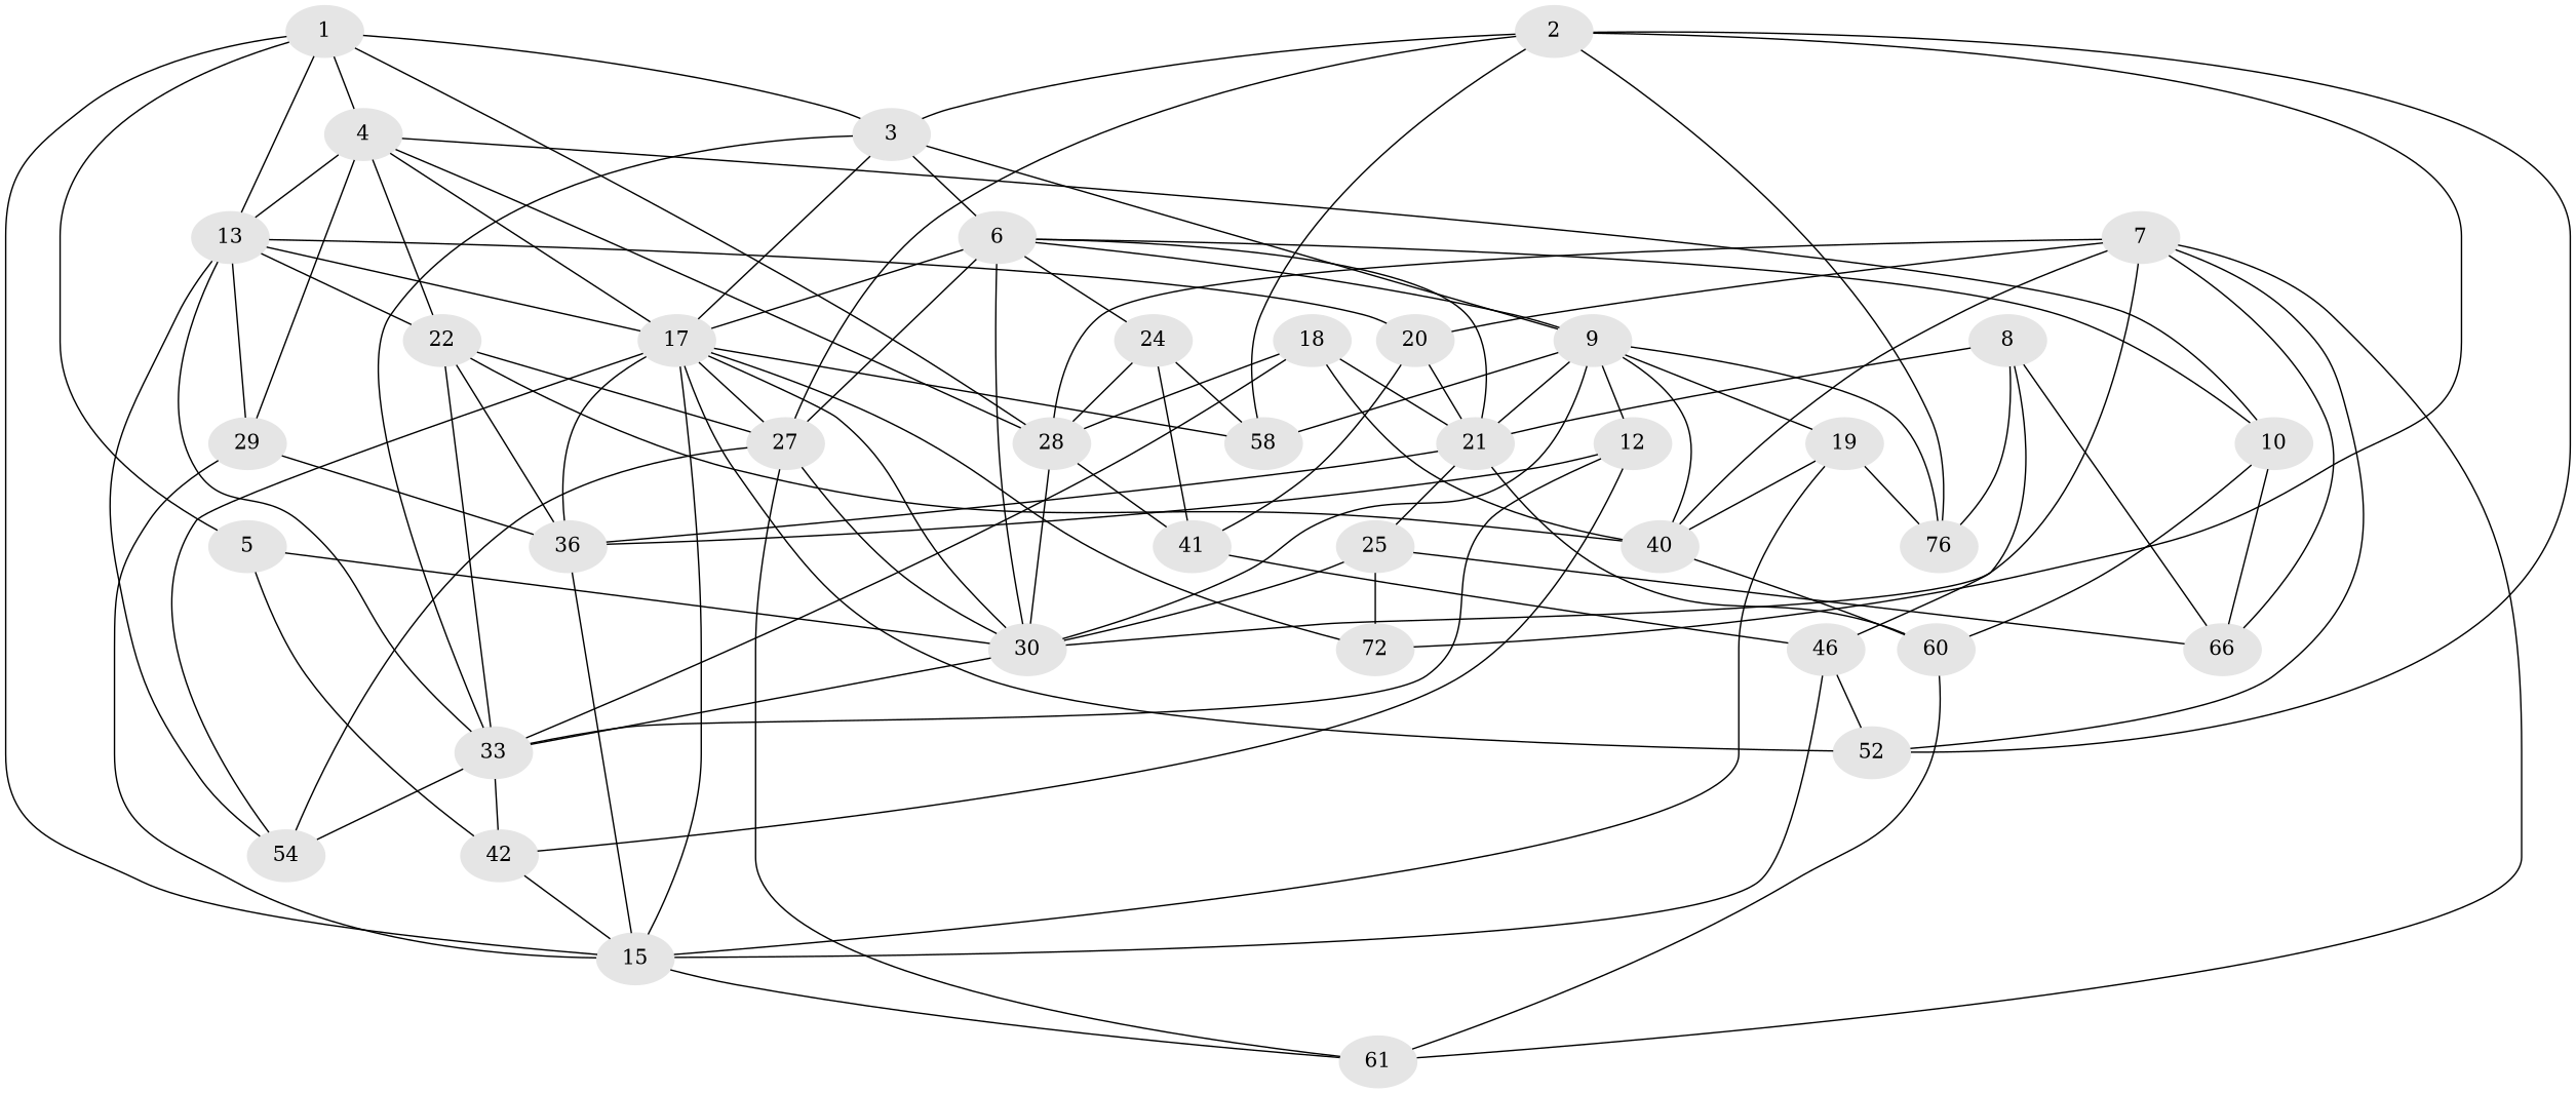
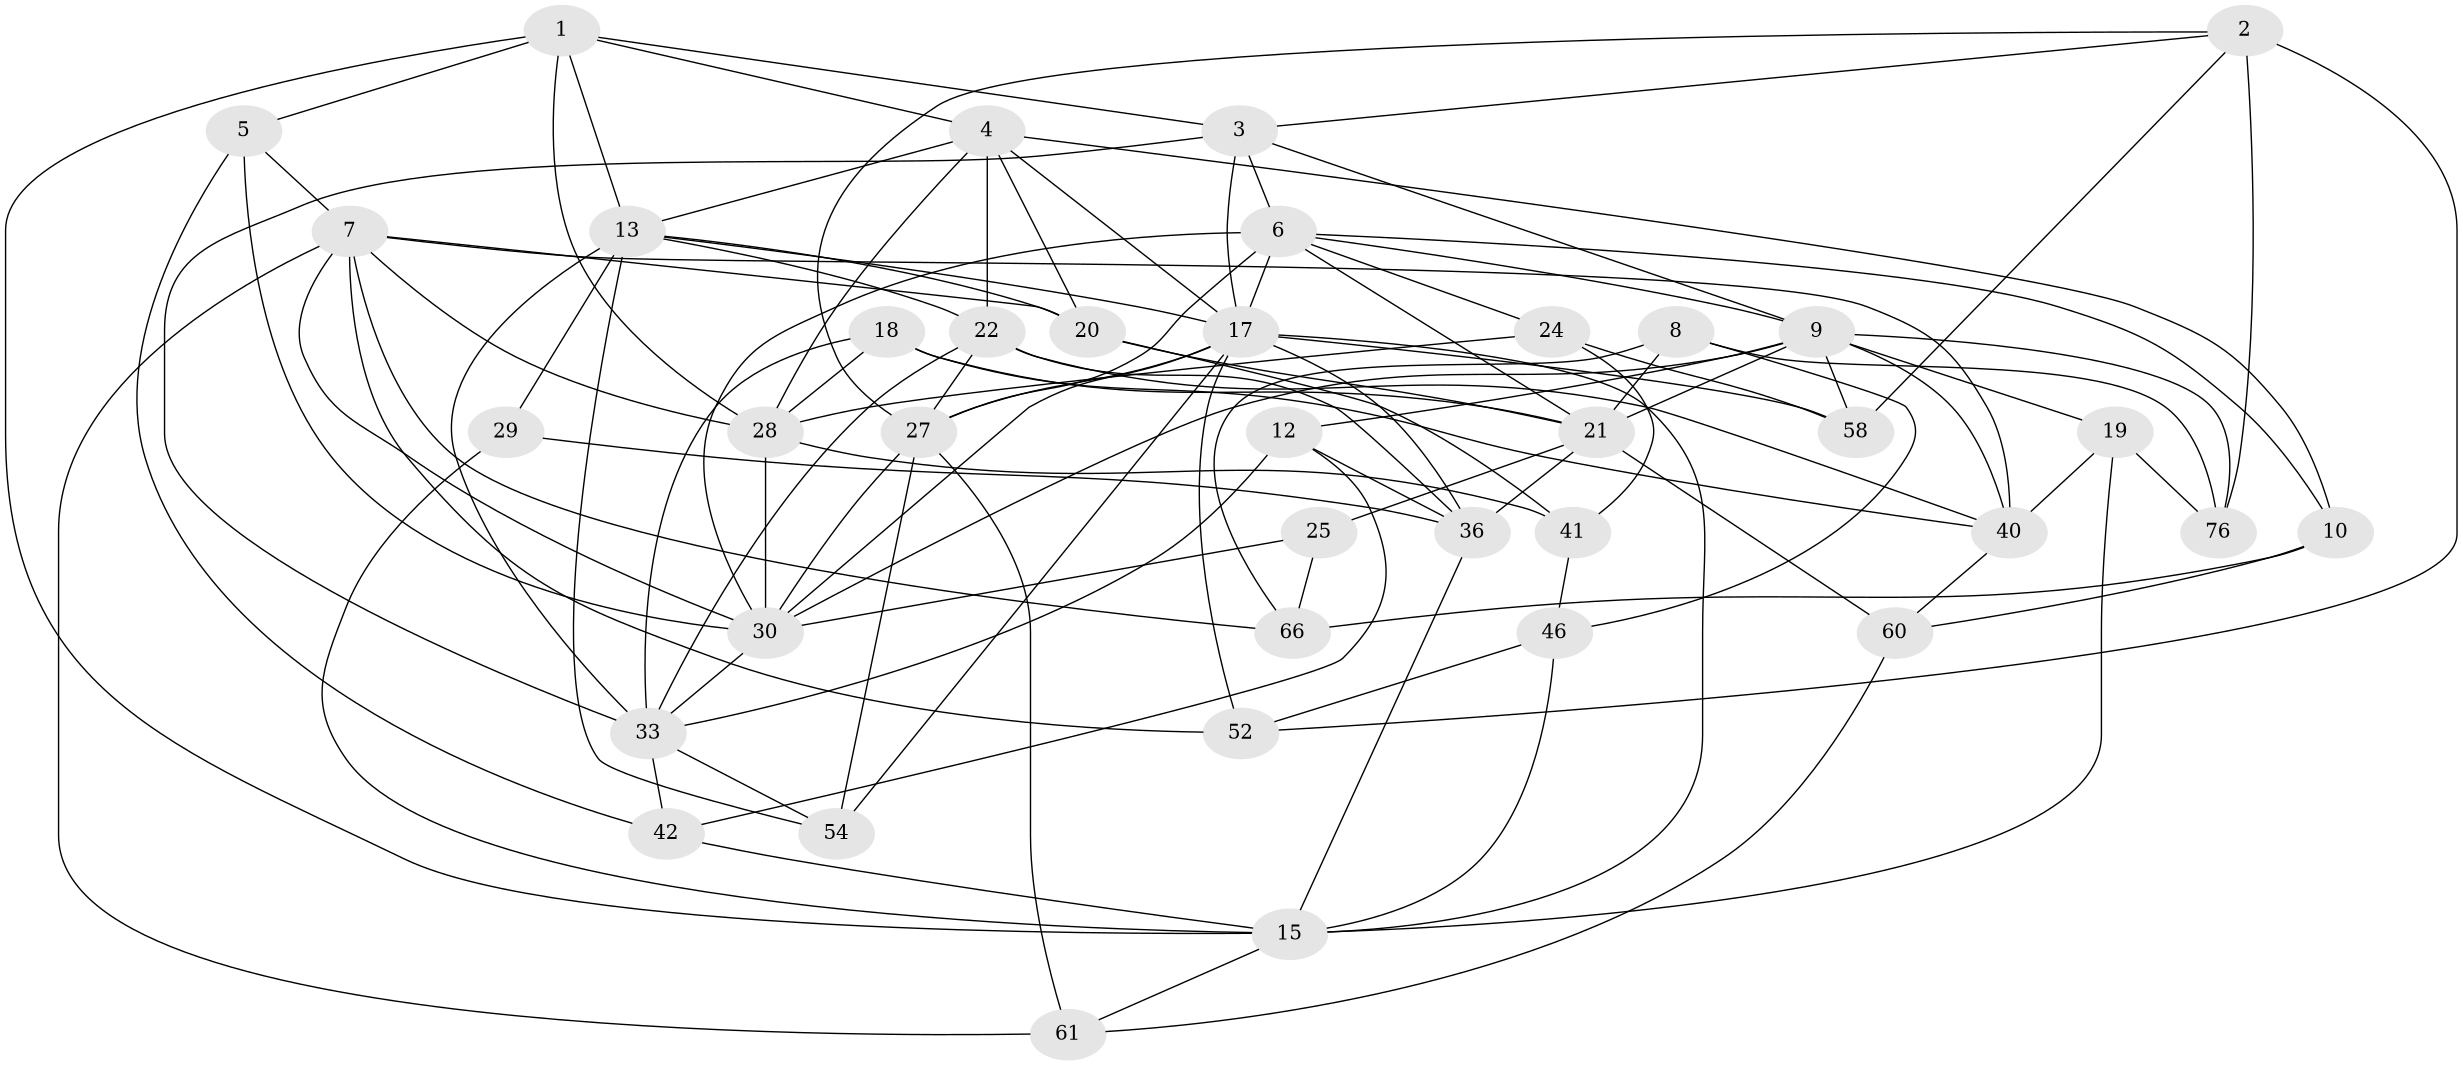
  graph {
    node [color=gray90 style=filled]
    1 [super="+73"]
    3 [super="+16"]
    4 [super="+15+48"]
    5
    13 [super="+39+37"]
    28 [super="+49+31"]
    n7 [label=15 super="+69+56"]
    6 [super="+14+59"]
    9 [super="+64+32"]
    17 [super="+67+26"]
    33 [super="+34+38"]
    10
    22 [super="+23"]
    29
    30 [super="+50+45"]
    7 [super="+35+43"]
    42
    20
    54
    41
    61
    2 [super="+11"]
    27 [super="+70+62"]
    52
    58 [super="+63"]
-   72
    76
    21 [super="+51+78"]
    24
    40 [super="+47"]
    12
    19
    36 [super="+44"]
    66
    60
    25 [super="+53"]
    8
    46
    18
    1 -- 3
    1 -- 4
    1 -- 5
    1 -- 13
    1 -- 28
    1 -- n7
    3 -- 6
    3 -- 9
    3 -- 17
    3 -- 33
    4 -- 13
    4 -- 28
    4 -- 17
    4 -- 10
    4 -- 22
-   4 -- 29
+   4 -- 20
    5 -- 30
+   5 -- 7
    5 -- 42
    13 -- 17
    13 -- 33
    13 -- 22
    13 -- 29
    13 -- 20
    13 -- 54
    28 -- 30 [weight=2]
    28 -- 41
    n7 -- 61
    6 -- 9
    6 -- 17 [weight=2]
    6 -- 10
    6 -- 30
    6 -- 27 [weight=2]
    6 -- 21
    6 -- 24
    9 -- 30
    9 -- 58 [weight=2]
    9 -- 76
    9 -- 21
    9 -- 40
    9 -- 12
    9 -- 19
    17 -- n7
    17 -- 30
    17 -- 54
    17 -- 27
    17 -- 52
    17 -- 58 [weight=2]
-   17 -- 72
    17 -- 36
    33 -- 42
    33 -- 54
    10 -- 66
    10 -- 60
    22 -- 33
    22 -- 27
    22 -- 40
    22 -- 36
    29 -- n7
    29 -- 36
    30 -- 33
    7 -- 28
    7 -- 30
    7 -- 20
    7 -- 61
    7 -- 52
    7 -- 40
    7 -- 66
    42 -- n7
    20 -- 41
    20 -- 21
    41 -- 46
    2 -- 3
    2 -- 27
    2 -- 52
    2 -- 58
-   2 -- 72
    2 -- 76
    27 -- 30
    27 -- 54
    27 -- 61
    21 -- 36
    21 -- 60
    21 -- 25
    24 -- 28
    24 -- 41
    24 -- 58
    40 -- 60
    12 -- 33
    12 -- 42
    12 -- 36
    19 -- n7
    19 -- 76
    19 -- 40
    36 -- n7
    60 -- 61
    25 -- 30 [weight=2]
-   25 -- 72 [weight=2]
    25 -- 66
    8 -- 76
    8 -- 21
    8 -- 66
    8 -- 46
    46 -- n7
    46 -- 52
    18 -- 28
    18 -- 33
    18 -- 21
    18 -- 40
  }
